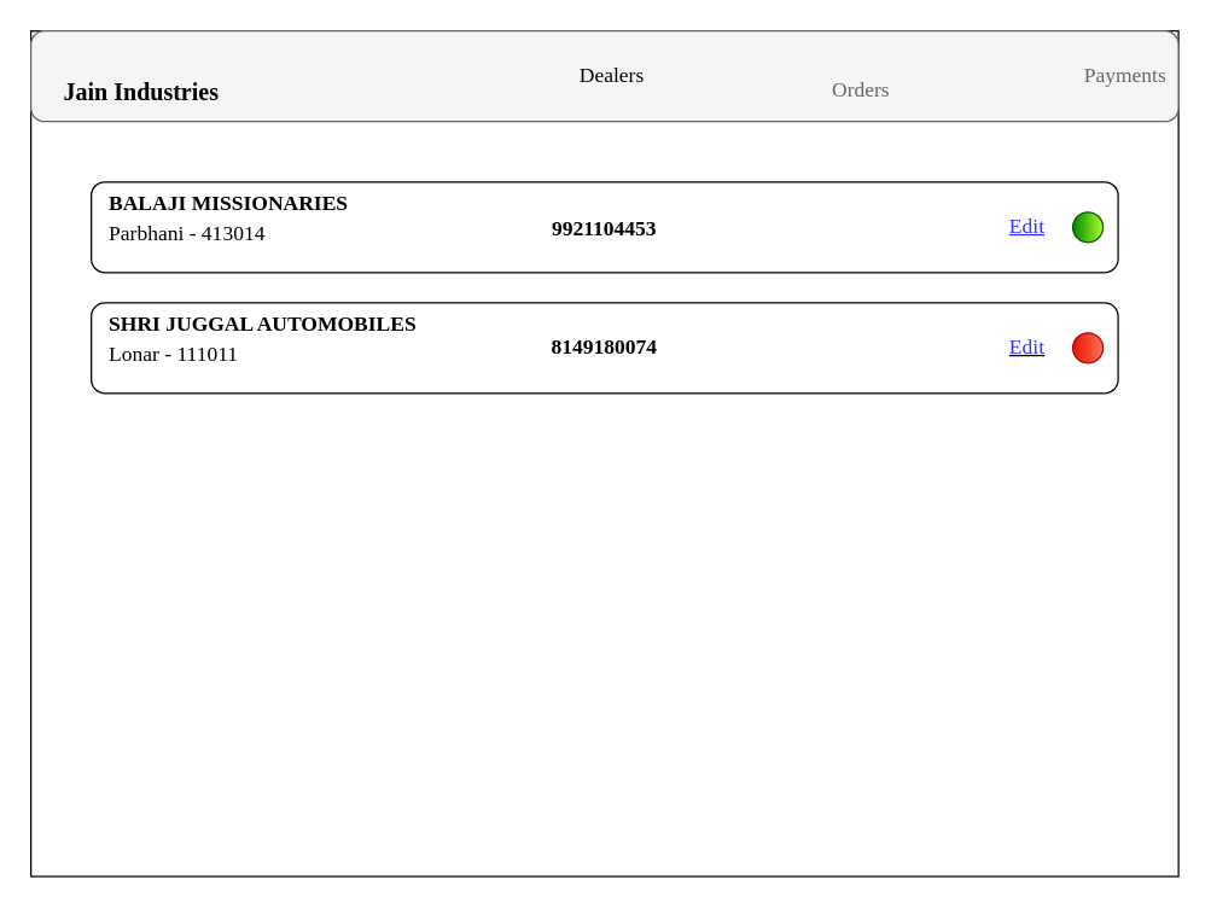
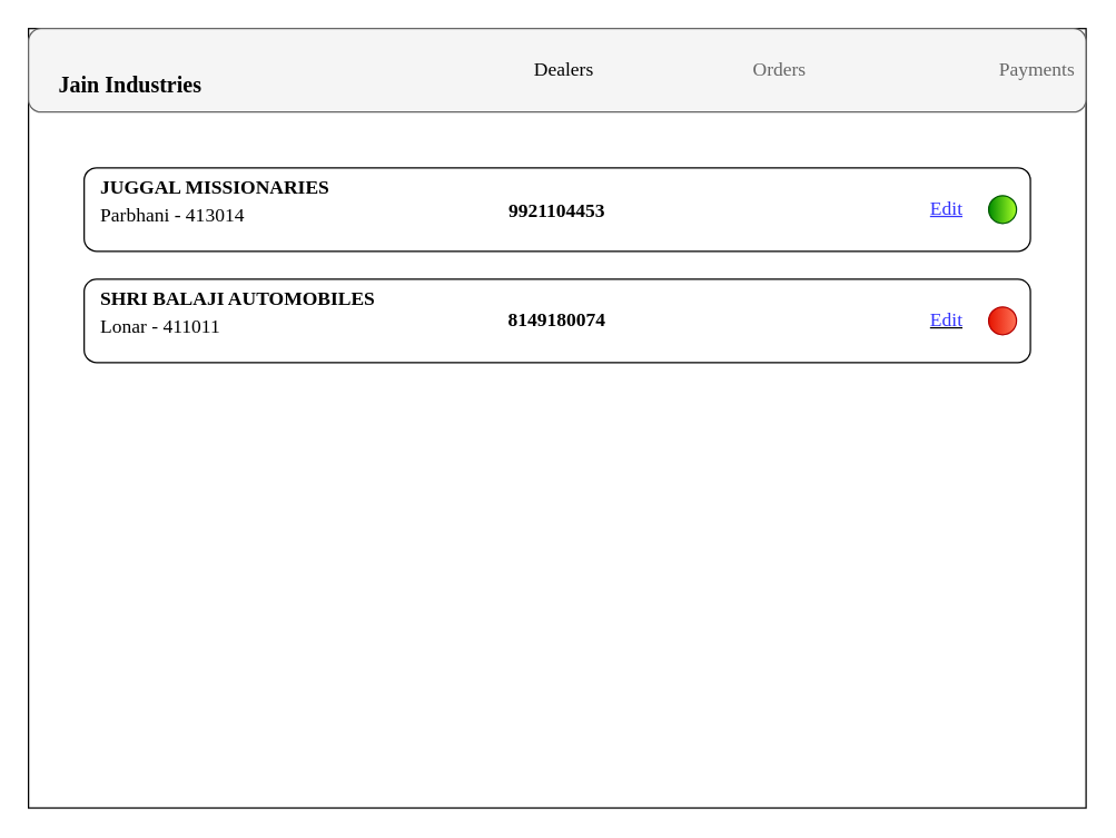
  <mxCell id="0" />
  <mxCell id="1" parent="0" />
  <mxCell id="2" value="" style="rounded=0;whiteSpace=wrap;html=1;fontSize=14;fontFamily=Comic Sans MS;labelBackgroundColor=none;" parent="1" vertex="1"><mxGeometry x="20" y="20" width="760" height="560" as="geometry" /></mxCell>
  <mxCell id="3" value="" style="rounded=1;whiteSpace=wrap;html=1;fontSize=14;fontFamily=Comic Sans MS;" parent="1" vertex="1"><mxGeometry x="60" y="120" width="680" height="60" as="geometry" /></mxCell>
- <mxCell id="4" value="&lt;b style=&quot;font-size: 14px;&quot;&gt;&lt;font style=&quot;font-size: 14px;&quot;&gt;BALAJI MISSIONARIES&lt;/font&gt;&lt;/b&gt;" style="text;html=1;strokeColor=none;fillColor=none;align=left;verticalAlign=middle;whiteSpace=wrap;rounded=0;fontSize=14;fontFamily=Comic Sans MS;" parent="1" vertex="1"><mxGeometry x="70" y="120" width="380" height="30" as="geometry" /></mxCell>
+ <mxCell id="4" value="&lt;b style=&quot;font-size: 14px;&quot;&gt;&lt;font style=&quot;font-size: 14px;&quot;&gt;JUGGAL MISSIONARIES&lt;/font&gt;&lt;/b&gt;" style="text;html=1;strokeColor=none;fillColor=none;align=left;verticalAlign=middle;whiteSpace=wrap;rounded=0;fontSize=14;fontFamily=Comic Sans MS;" parent="1" vertex="1"><mxGeometry x="70" y="120" width="380" height="30" as="geometry" /></mxCell>
  <mxCell id="5" value="&lt;font style=&quot;font-size: 14px;&quot;&gt;Parbhani - 413014&lt;/font&gt;" style="text;html=1;strokeColor=none;fillColor=none;align=left;verticalAlign=middle;whiteSpace=wrap;rounded=0;fontFamily=Comic Sans MS;fontSize=14;" parent="1" vertex="1"><mxGeometry x="70" y="140" width="390" height="30" as="geometry" /></mxCell>
  <mxCell id="6" value="" style="ellipse;whiteSpace=wrap;html=1;aspect=fixed;fontFamily=Comic Sans MS;fontSize=14;fillColor=#008a00;fontColor=#ffffff;strokeColor=#005700;fillStyle=auto;gradientColor=#A8FF26;gradientDirection=east;" parent="1" vertex="1"><mxGeometry x="710" y="140" width="20" height="20" as="geometry" /></mxCell>
  <mxCell id="7" value="" style="rounded=1;whiteSpace=wrap;html=1;fontSize=14;fontFamily=Comic Sans MS;" parent="1" vertex="1"><mxGeometry x="60" y="200" width="680" height="60" as="geometry" /></mxCell>
- <mxCell id="8" value="&lt;font style=&quot;font-size: 14px;&quot;&gt;&lt;b style=&quot;font-size: 14px;&quot;&gt;SHRI JUGGAL AUTOMOBILES&lt;/b&gt;&lt;/font&gt;" style="text;html=1;strokeColor=none;fillColor=none;align=left;verticalAlign=middle;whiteSpace=wrap;rounded=0;fontSize=14;fontFamily=Comic Sans MS;" parent="1" vertex="1"><mxGeometry x="70" y="200" width="380" height="30" as="geometry" /></mxCell>
- <mxCell id="9" value="&lt;font style=&quot;font-size: 14px;&quot;&gt;Lonar - 111011&lt;/font&gt;" style="text;html=1;strokeColor=none;fillColor=none;align=left;verticalAlign=middle;whiteSpace=wrap;rounded=0;fontFamily=Comic Sans MS;fontSize=14;" parent="1" vertex="1"><mxGeometry x="70" y="220" width="390" height="30" as="geometry" /></mxCell>
+ <mxCell id="8" value="&lt;font style=&quot;font-size: 14px;&quot;&gt;&lt;b style=&quot;font-size: 14px;&quot;&gt;SHRI BALAJI AUTOMOBILES&lt;/b&gt;&lt;/font&gt;" style="text;html=1;strokeColor=none;fillColor=none;align=left;verticalAlign=middle;whiteSpace=wrap;rounded=0;fontSize=14;fontFamily=Comic Sans MS;" parent="1" vertex="1"><mxGeometry x="70" y="200" width="380" height="30" as="geometry" /></mxCell>
+ <mxCell id="9" value="&lt;font style=&quot;font-size: 14px;&quot;&gt;Lonar - 411011&lt;/font&gt;" style="text;html=1;strokeColor=none;fillColor=none;align=left;verticalAlign=middle;whiteSpace=wrap;rounded=0;fontFamily=Comic Sans MS;fontSize=14;" parent="1" vertex="1"><mxGeometry x="70" y="220" width="390" height="30" as="geometry" /></mxCell>
  <mxCell id="10" value="" style="ellipse;whiteSpace=wrap;html=1;aspect=fixed;fontFamily=Comic Sans MS;fontSize=14;fillColor=#e51400;fontColor=#ffffff;strokeColor=#B20000;fillStyle=auto;gradientDirection=east;gradientColor=#FF7357;" parent="1" vertex="1"><mxGeometry x="710" y="220" width="20" height="20" as="geometry" /></mxCell>
  <mxCell id="11" value="&lt;b style=&quot;font-size: 14px;&quot;&gt;&lt;font style=&quot;font-size: 14px;&quot;&gt;8149180074&lt;/font&gt;&lt;/b&gt;" style="text;html=1;strokeColor=none;fillColor=none;align=center;verticalAlign=middle;whiteSpace=wrap;rounded=0;fillStyle=auto;fontFamily=Comic Sans MS;fontSize=14;" parent="1" vertex="1"><mxGeometry x="210" y="215" width="380" height="30" as="geometry" /></mxCell>
  <mxCell id="12" value="" style="rounded=1;html=1;fontSize=14;fontFamily=Comic Sans MS;labelBackgroundColor=none;labelBorderColor=none;fillColor=#f5f5f5;fontColor=#999999;strokeColor=#666666;fontStyle=0" vertex="1" parent="1"><mxGeometry x="20" y="20" width="760" height="60" as="geometry" /></mxCell>
  <mxCell id="13" value="&lt;b style=&quot;font-size: 16px;&quot;&gt;&lt;font style=&quot;font-size: 16px;&quot;&gt;Jain Industries&lt;/font&gt;&lt;/b&gt;" style="text;html=1;strokeColor=none;fillColor=none;align=left;verticalAlign=middle;rounded=0;fontSize=16;fontFamily=Comic Sans MS;fontColor=#000000;" vertex="1" parent="1"><mxGeometry x="40" y="45" width="120" height="30" as="geometry" /></mxCell>
  <mxCell id="14" value="Payments" style="text;html=1;strokeColor=none;fillColor=none;align=center;verticalAlign=middle;whiteSpace=wrap;rounded=0;fontSize=14;fontFamily=Comic Sans MS;fontColor=#666666;" vertex="1" parent="1"><mxGeometry x="715" y="35" width="60" height="30" as="geometry" /></mxCell>
- <mxCell id="15" value="Orders" style="text;html=1;strokeColor=none;fillColor=none;align=center;verticalAlign=middle;whiteSpace=wrap;rounded=0;fontSize=14;fontFamily=Comic Sans MS;fontColor=#666666;" vertex="1" parent="1"><mxGeometry x="540" y="45" width="60" height="30" as="geometry" /></mxCell>
+ <mxCell id="15" value="Orders" style="text;html=1;strokeColor=none;fillColor=none;align=center;verticalAlign=middle;whiteSpace=wrap;rounded=0;fontSize=14;fontFamily=Comic Sans MS;fontColor=#666666;" vertex="1" parent="1"><mxGeometry x="530" y="35" width="60" height="30" as="geometry" /></mxCell>
  <mxCell id="16" value="&lt;font&gt;Dealers&lt;/font&gt;" style="text;html=1;strokeColor=none;fillColor=none;align=center;verticalAlign=middle;whiteSpace=wrap;rounded=0;fontFamily=Comic Sans MS;fontSize=14;fontColor=#000000;" vertex="1" parent="1"><mxGeometry x="375" y="35" width="60" height="30" as="geometry" /></mxCell>
  <mxCell id="17" value="&lt;font color=&quot;#000000&quot; style=&quot;font-size: 14px;&quot;&gt;&lt;b&gt;9921104453&lt;/b&gt;&lt;/font&gt;" style="text;html=1;strokeColor=none;fillColor=none;align=center;verticalAlign=middle;whiteSpace=wrap;rounded=0;labelBackgroundColor=none;labelBorderColor=none;fontFamily=Comic Sans MS;fontSize=16;fontColor=#666666;" vertex="1" parent="1"><mxGeometry x="370" y="135" width="60" height="30" as="geometry" /></mxCell>
  <mxCell id="18" value="&lt;u&gt;&lt;font color=&quot;#3333ff&quot;&gt;Edit&lt;/font&gt;&lt;/u&gt;" style="text;html=1;strokeColor=none;fillColor=none;align=center;verticalAlign=middle;whiteSpace=wrap;rounded=0;labelBackgroundColor=none;labelBorderColor=none;fontFamily=Comic Sans MS;fontSize=14;fontColor=#000000;" vertex="1" parent="1"><mxGeometry x="650" y="215" width="60" height="30" as="geometry" /></mxCell>
  <mxCell id="19" value="&lt;u&gt;Edit&lt;/u&gt;" style="text;html=1;strokeColor=none;fillColor=none;align=center;verticalAlign=middle;whiteSpace=wrap;rounded=0;labelBackgroundColor=none;labelBorderColor=none;fontFamily=Comic Sans MS;fontSize=14;fontColor=#3333FF;" vertex="1" parent="1"><mxGeometry x="650" y="135" width="60" height="30" as="geometry" /></mxCell>
